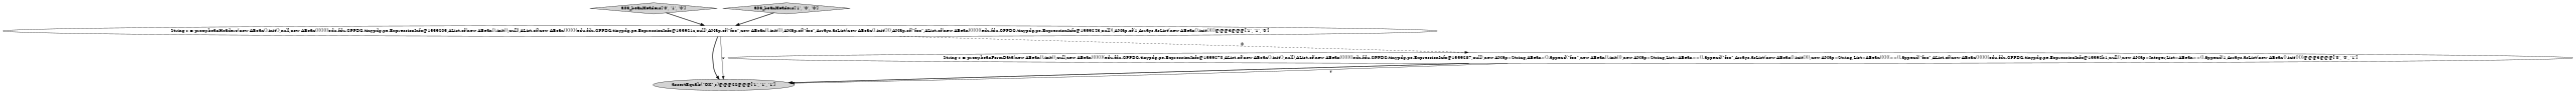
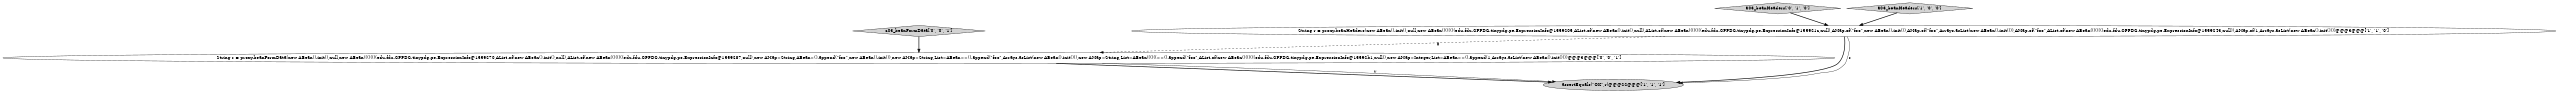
  digraph {
    node [fillcolor=lightgray shape=ellipse style=filled]
    edge [style=bold]
    n1 [label="assertEquals(\"OK\",r)@@@22@@@['1', '1', '1']"]
    n2 [fillcolor=white label="String r = proxy.beanHeaders(new ABean().init(),null,new ABean((((((((edu.fdu.CPPDG.tinypdg.pe.ExpressionInfo@1559205,AList.of(new ABean().init(),null),AList.of(new ABean((((((((edu.fdu.CPPDG.tinypdg.pe.ExpressionInfo@155921c,null),AMap.of(\"foo\",new ABean().init()),AMap.of(\"foo\",Arrays.asList(new ABean().init())),AMap.of(\"foo\",AList.of(new ABean((((((((edu.fdu.CPPDG.tinypdg.pe.ExpressionInfo@1559243,null)),AMap.of(1,Arrays.asList(new ABean().init())))@@@3@@@['1', '1', '0']"]
    n3 [fillcolor=white label="String r = proxy.beanFormData(new ABean().init(),null,new ABean((((((((edu.fdu.CPPDG.tinypdg.pe.ExpressionInfo@1559270,AList.of(new ABean().init(),null),AList.of(new ABean((((((((edu.fdu.CPPDG.tinypdg.pe.ExpressionInfo@1559287,null),new AMap<String,ABean>().append(\"foo\",new ABean().init()),new AMap<String,List<ABean>>().append(\"foo\",Arrays.asList(new ABean().init())),new AMap<String,List<ABean((((((>>().append(\"foo\",AList.of(new ABean((((((((edu.fdu.CPPDG.tinypdg.pe.ExpressionInfo@15592b1,null)),new AMap<Integer,List<ABean>>().append(1,Arrays.asList(new ABean().init())))@@@3@@@['0', '0', '1']"]
    n4 [label="a03_beanHeaders['0', '1', '0']" shape=diamond]
+   n5 [label="c03_beanFormData['0', '0', '1']" shape=diamond]
    n6 [label="a03_beanHeaders['1', '0', '0']" shape=diamond]
    n2 -> n1
    n2 -> n1 [label=r style=solid]
    n2 -> n3 [label=0 style=dashed]
    n3 -> n1
    n3 -> n1 [label=r style=solid]
    n4 -> n2
+   n5 -> n3
    n6 -> n2
  }
